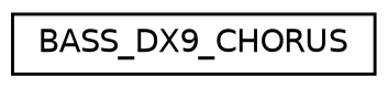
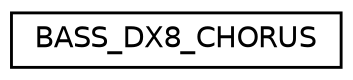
  digraph {
    rankdir=TB
-   n1 [color=black fillcolor=white fontname=Helvetica fontsize=10 height=0.2 label=BASS_DX9_CHORUS shape=record style=filled width=0.4]
+   n1 [color=black fillcolor=white fontname=Helvetica fontsize=10 height=0.2 label=BASS_DX8_CHORUS shape=record style=filled width=0.4]
  }
